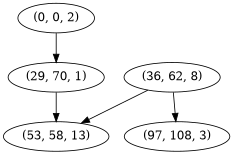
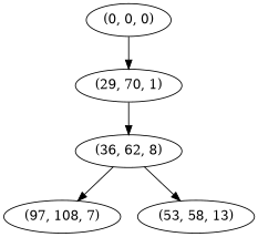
  digraph {
-   "(0, 0, 0)" [label="(0, 0, 2)"]
+   "(0, 0, 0)"
    "(29, 70, 1)"
    "(36, 62, 8)"
-   "(97, 108, 3)"
+   "(97, 108, 3)" [label="(97, 108, 7)"]
    n5 [label="(53, 58, 13)"]
    "(0, 0, 0)" -> "(29, 70, 1)"
-   "(29, 70, 1)" -> n5
+   "(29, 70, 1)" -> "(36, 62, 8)"
    "(36, 62, 8)" -> "(97, 108, 3)"
    "(36, 62, 8)" -> n5
  }
